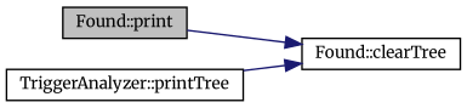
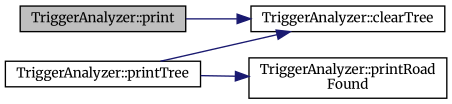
  digraph {
    fontname=Merriweather
    rankdir=LR
    node [color=black fontname=Merriweather fontsize=10 shape=record]
    edge [color=midnightblue fontname=Merriweather fontsize=10 labelfontname=FreeSans labelfontsize=10 style=solid]
-   n1 [fillcolor=grey75 fontcolor=black height=0.2 label="Found::print" style=filled width=0.4]
-   n2 [height=0.2 label="Found::clearTree" width=0.4]
+   n1 [fillcolor=grey75 fontcolor=black height=0.2 label="TriggerAnalyzer::print" style=filled width=0.4]
+   n2 [height=0.2 label="TriggerAnalyzer::clearTree" width=0.4]
    n3 [height=0.2 label="TriggerAnalyzer::printTree" width=0.4]
+   n4 [height=0.2 label="TriggerAnalyzer::printRoad\lFound" width=0.4]
    n1 -> n2
    n3 -> n2
+   n3 -> n4
  }
